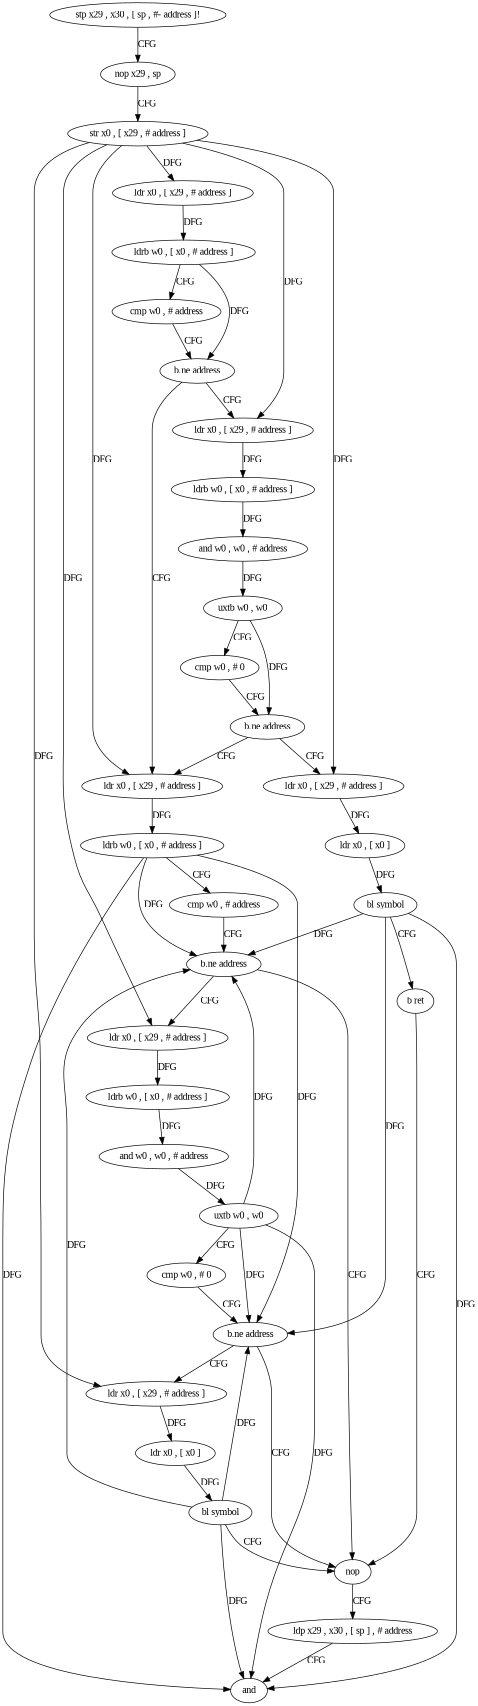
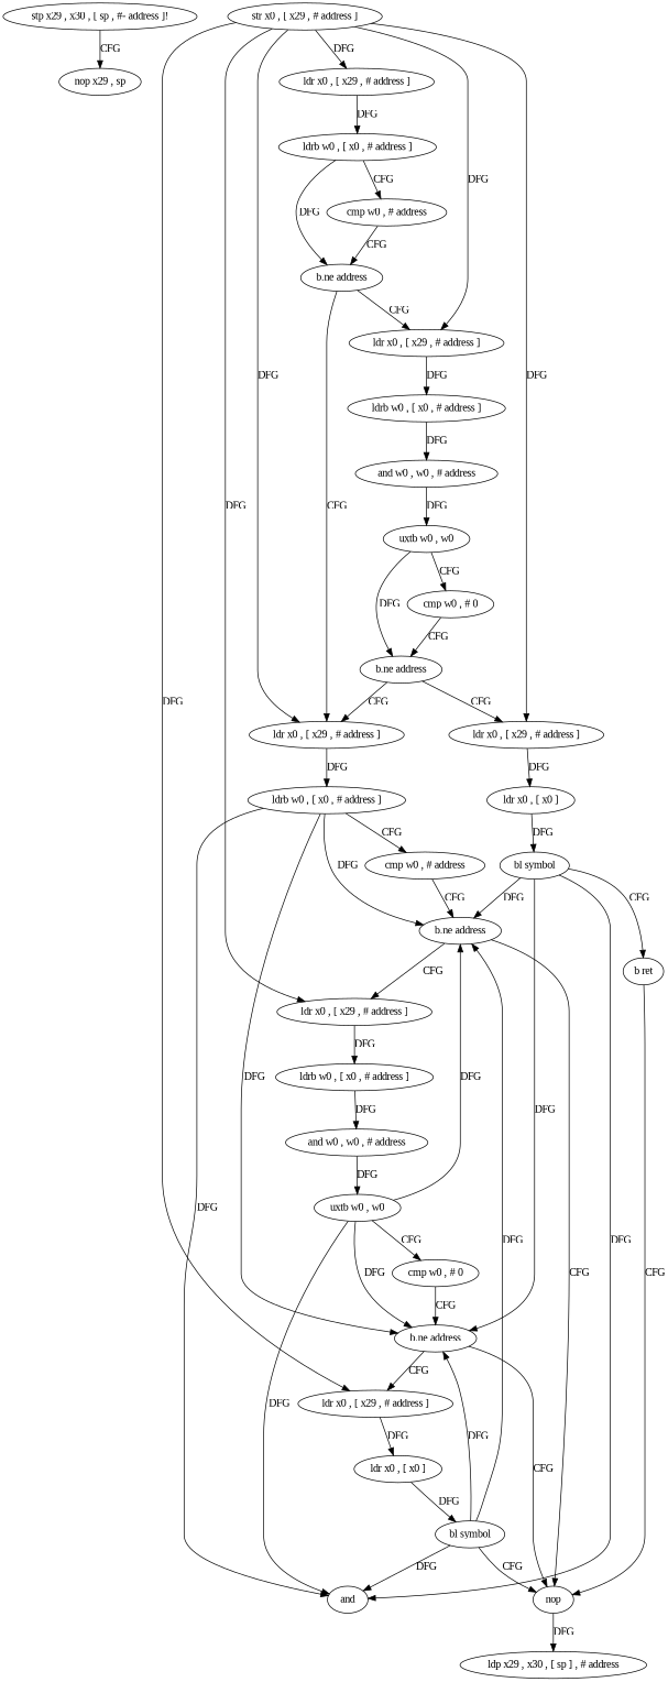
  digraph {
    fontname="Liberation Serif"
    node [fontname="Liberation Serif"]
    edge [fontname="Liberation Serif"]
    n1 [label="stp x29 , x30 , [ sp , #- address ]!"]
    n2 [label="nop x29 , sp"]
    n3 [label="str x0 , [ x29 , # address ]"]
    n4 [label="ldr x0 , [ x29 , # address ]"]
    n5 [label="ldr x0 , [ x29 , # address ]"]
    n6 [label="ldr x0 , [ x29 , # address ]"]
    n7 [label="ldr x0 , [ x29 , # address ]"]
    n8 [label="ldr x0 , [ x29 , # address ]"]
    n9 [label="ldr x0 , [ x29 , # address ]"]
    n10 [label="ldrb w0 , [ x0 , # address ]"]
    n11 [label="ldrb w0 , [ x0 , # address ]"]
    n12 [label="ldrb w0 , [ x0 , # address ]"]
    n13 [label="ldrb w0 , [ x0 , # address ]"]
    n14 [label="ldr x0 , [ x0 ]"]
    n15 [label="ldr x0 , [ x0 ]"]
    n16 [label="cmp w0 , # address"]
    n17 [label="b.ne address"]
    n18 [label="cmp w0 , # address"]
    n19 [label="b.ne address"]
    n20 [label=and]
    n21 [label="b.ne address"]
    n22 [label="and w0 , w0 , # address"]
    n23 [label=nop]
    n24 [label="ldp x29 , x30 , [ sp ] , # address"]
    n25 [label="and w0 , w0 , # address"]
    n26 [label="uxtb w0 , w0"]
    n27 [label="cmp w0 , # 0"]
    n28 [label="b.ne address"]
    n29 [label="bl symbol"]
    n30 [label="uxtb w0 , w0"]
    n31 [label="cmp w0 , # 0"]
    n32 [label="bl symbol"]
    n33 [label="b ret"]
    n1 -> n2 [label=CFG]
-   n2 -> n3 [label=CFG]
    n3 -> n4 [label=DFG]
    n3 -> n5 [label=DFG]
    n3 -> n6 [label=DFG]
    n3 -> n7 [label=DFG]
    n3 -> n8 [label=DFG]
    n3 -> n9 [label=DFG]
    n4 -> n10 [label=DFG]
    n5 -> n11 [label=DFG]
    n6 -> n12 [label=DFG]
    n7 -> n13 [label=DFG]
    n8 -> n14 [label=DFG]
    n9 -> n15 [label=DFG]
    n10 -> n16 [label=CFG]
    n10 -> n17 [label=DFG]
    n11 -> n18 [label=CFG]
    n11 -> n19 [label=DFG]
    n11 -> n20 [label=DFG]
    n11 -> n21 [label=DFG]
    n12 -> n22 [label=DFG]
    n13 -> n25 [label=DFG]
    n14 -> n29 [label=DFG]
    n15 -> n32 [label=DFG]
    n16 -> n17 [label=CFG]
    n17 -> n5 [label=CFG]
    n17 -> n6 [label=CFG]
    n18 -> n19 [label=CFG]
    n19 -> n7 [label=CFG]
    n19 -> n23 [label=CFG]
    n21 -> n9 [label=CFG]
    n21 -> n23 [label=CFG]
    n22 -> n26 [label=DFG]
-   n23 -> n24 [label=CFG]
-   n24 -> n20 [label=CFG]
+   n23 -> n24 [label=DFG]
    n25 -> n30 [label=DFG]
    n26 -> n27 [label=CFG]
    n26 -> n28 [label=DFG]
    n27 -> n28 [label=CFG]
    n28 -> n5 [label=CFG]
    n28 -> n8 [label=CFG]
    n29 -> n19 [label=DFG]
    n29 -> n20 [label=DFG]
    n29 -> n21 [label=DFG]
    n29 -> n33 [label=CFG]
    n30 -> n19 [label=DFG]
    n30 -> n20 [label=DFG]
    n30 -> n21 [label=DFG]
    n30 -> n31 [label=CFG]
    n31 -> n21 [label=CFG]
    n32 -> n19 [label=DFG]
    n32 -> n20 [label=DFG]
    n32 -> n21 [label=DFG]
    n32 -> n23 [label=CFG]
    n33 -> n23 [label=CFG]
  }
